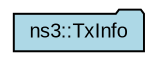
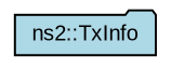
  digraph {
    rankdir=LR
    fontname="Liberation Sans"
-   n1 [color=black fillcolor=lightblue fontname="Liberation Sans" fontsize=10 height=0.2 label="ns3::TxInfo" shape=folder style=filled width=0.4]
+   n1 [color=black fillcolor=lightblue fontname="Liberation Sans" fontsize=10 height=0.2 label="ns2::TxInfo" shape=folder style=filled width=0.4]
  }
